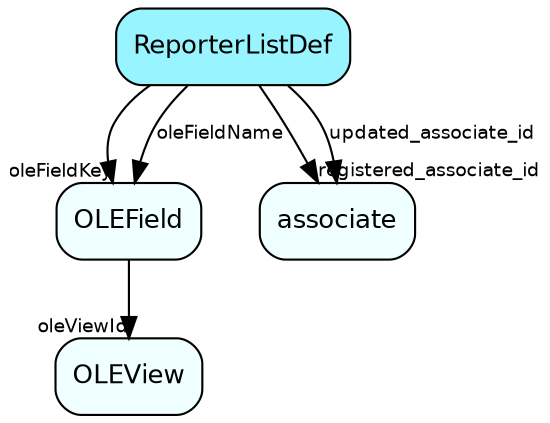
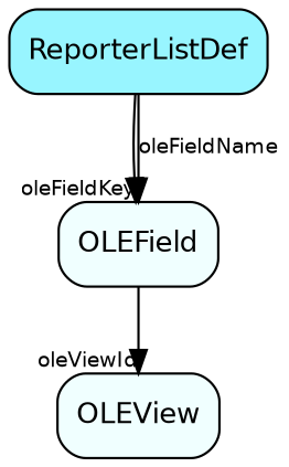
  digraph {
    node [fillcolor=azure1 fontname=Helvetica fontsize=12 shape=box style="rounded, filled"]
    edge [fontname=Helvetica fontsize=9]
    ReporterListDef [fillcolor=cadetblue1]
    OLEField
-   associate
    OLEView
    ReporterListDef -> OLEField [headlabel=oleFieldKey]
    ReporterListDef -> OLEField [label=oleFieldName]
-   ReporterListDef -> associate [headlabel=registered_associate_id]
-   ReporterListDef -> associate [label=updated_associate_id]
    OLEField -> OLEView [headlabel=oleViewId]
  }
